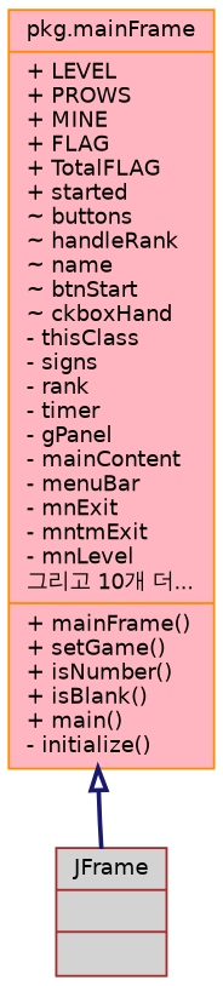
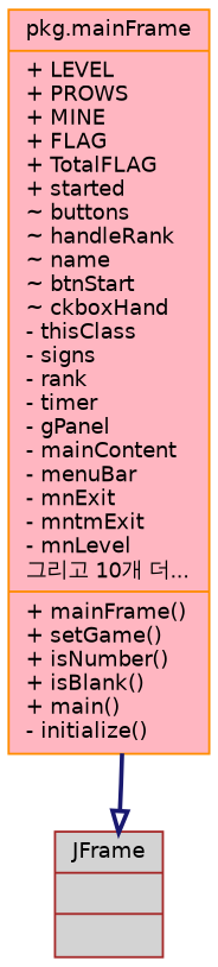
  digraph {
    node [fontname=Helvetica fontsize=10 shape=record style=filled]
    n1 [color=darkorange fillcolor=lightpink fontcolor=black height=0.2 label="{pkg.mainFrame\n|+ LEVEL\l+ PROWS\l+ MINE\l+ FLAG\l+ TotalFLAG\l+ started\l~ buttons\l~ handleRank\l~ name\l~ btnStart\l~ ckboxHand\l- thisClass\l- signs\l- rank\l- timer\l- gPanel\l- mainContent\l- menuBar\l- mnExit\l- mntmExit\l- mnLevel\l그리고 10개 더...\l|+ mainFrame()\l+ setGame()\l+ isNumber()\l+ isBlank()\l+ main()\l- initialize()\l}" width=0.4]
    n2 [color=brown fillcolor=lightgrey height=0.2 label="{JFrame\n||}" width=0.4]
-   n1 -> n2 [arrowtail=onormal color=midnightblue dir=back fontname=Helvetica fontsize=10 labelfontname=Helvetica labelfontsize=10 style=bold]
+   n2 -> n1 [arrowtail=onormal color=midnightblue dir=back fontname=Helvetica fontsize=10 labelfontname=Helvetica labelfontsize=10 style=bold]
  }
